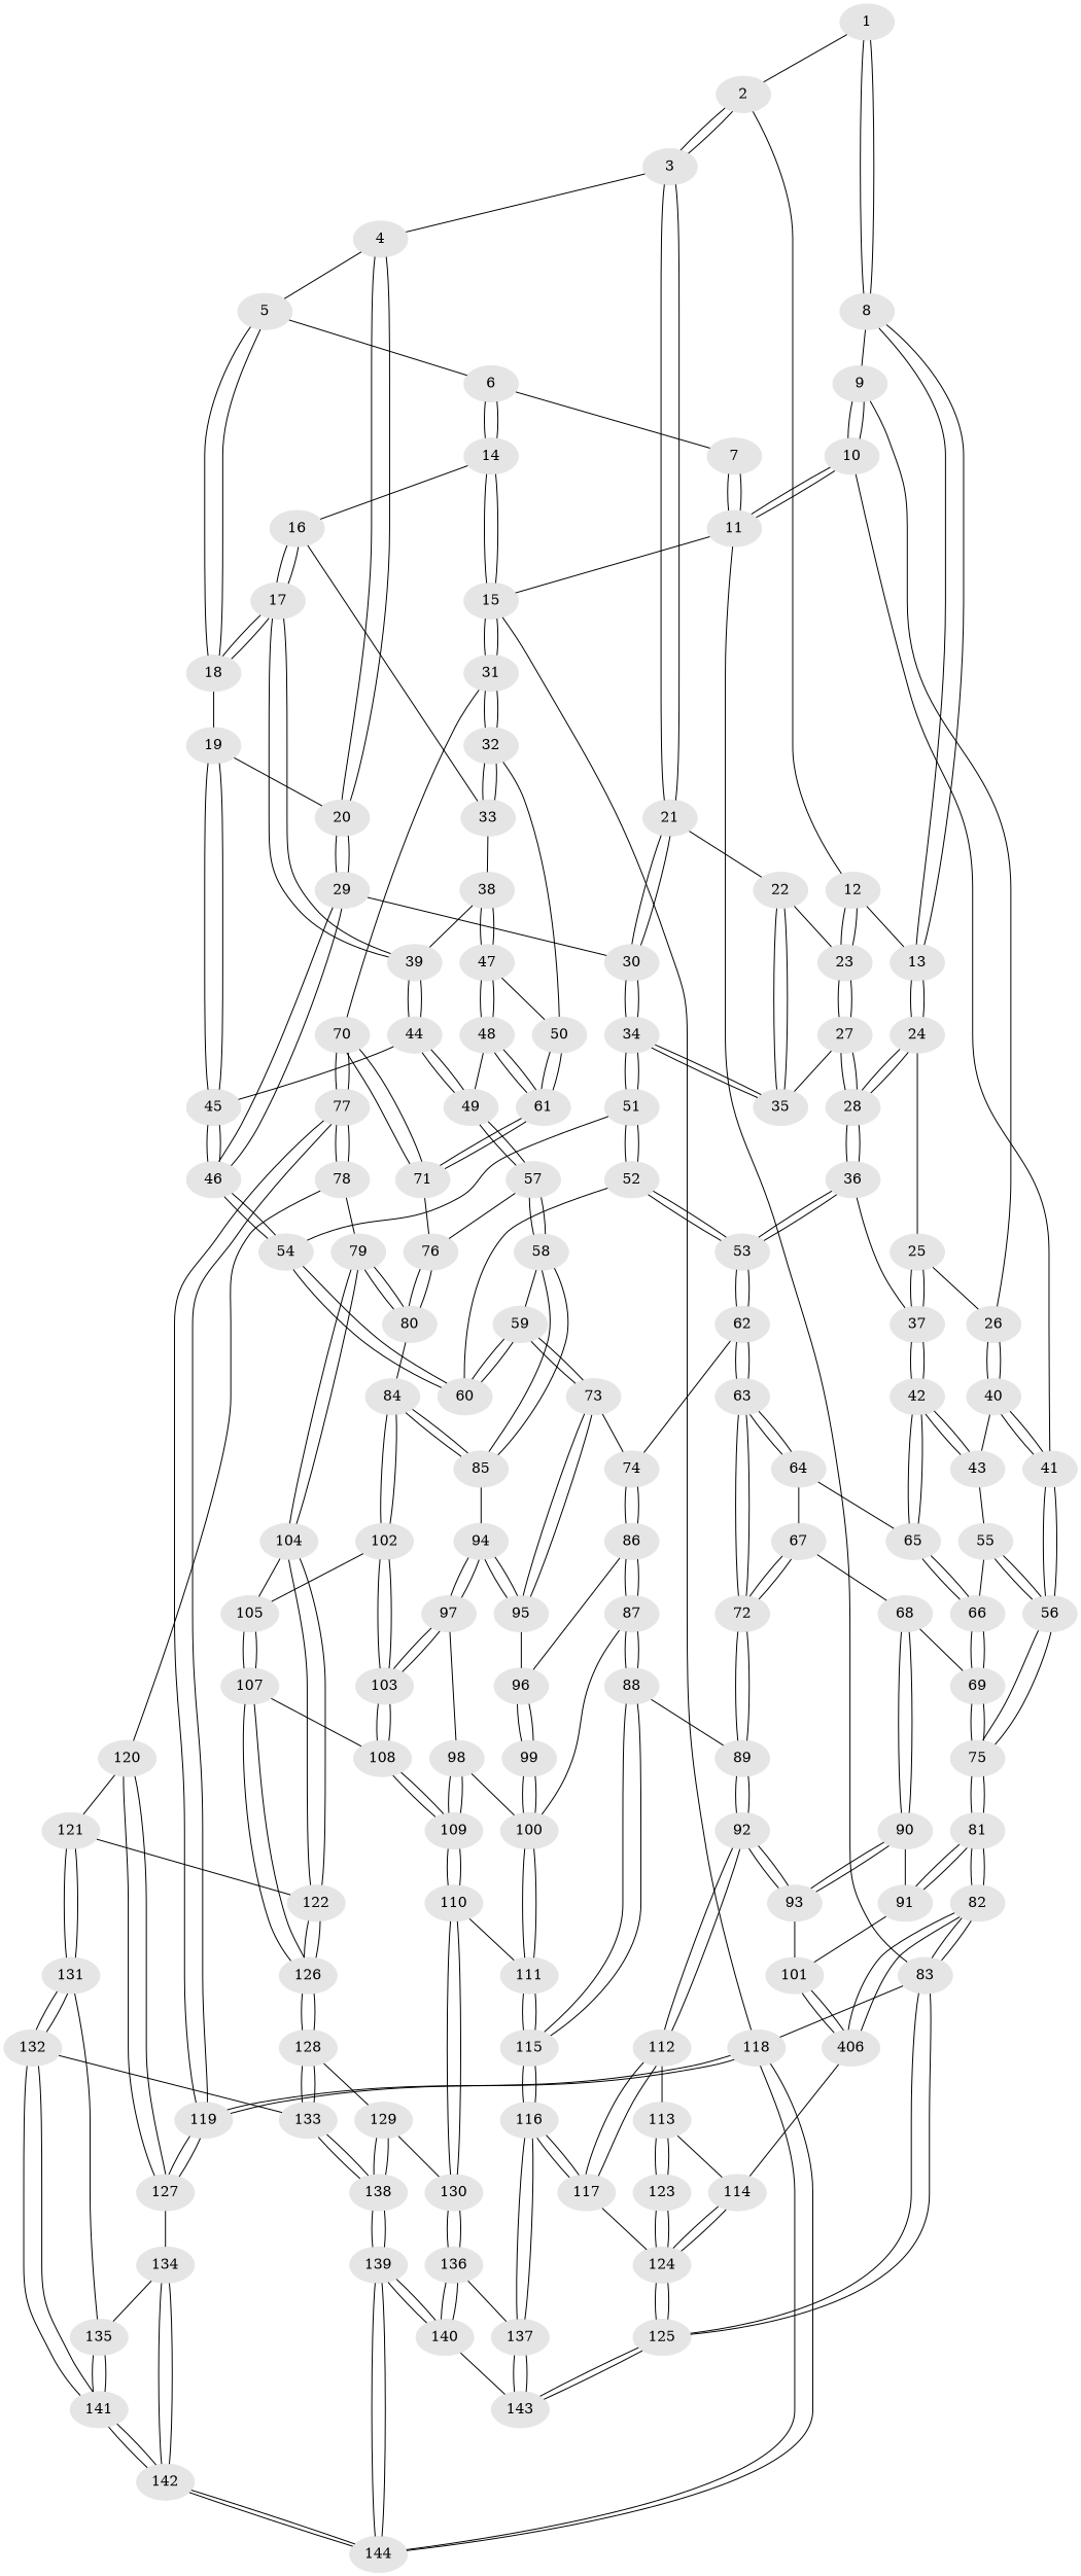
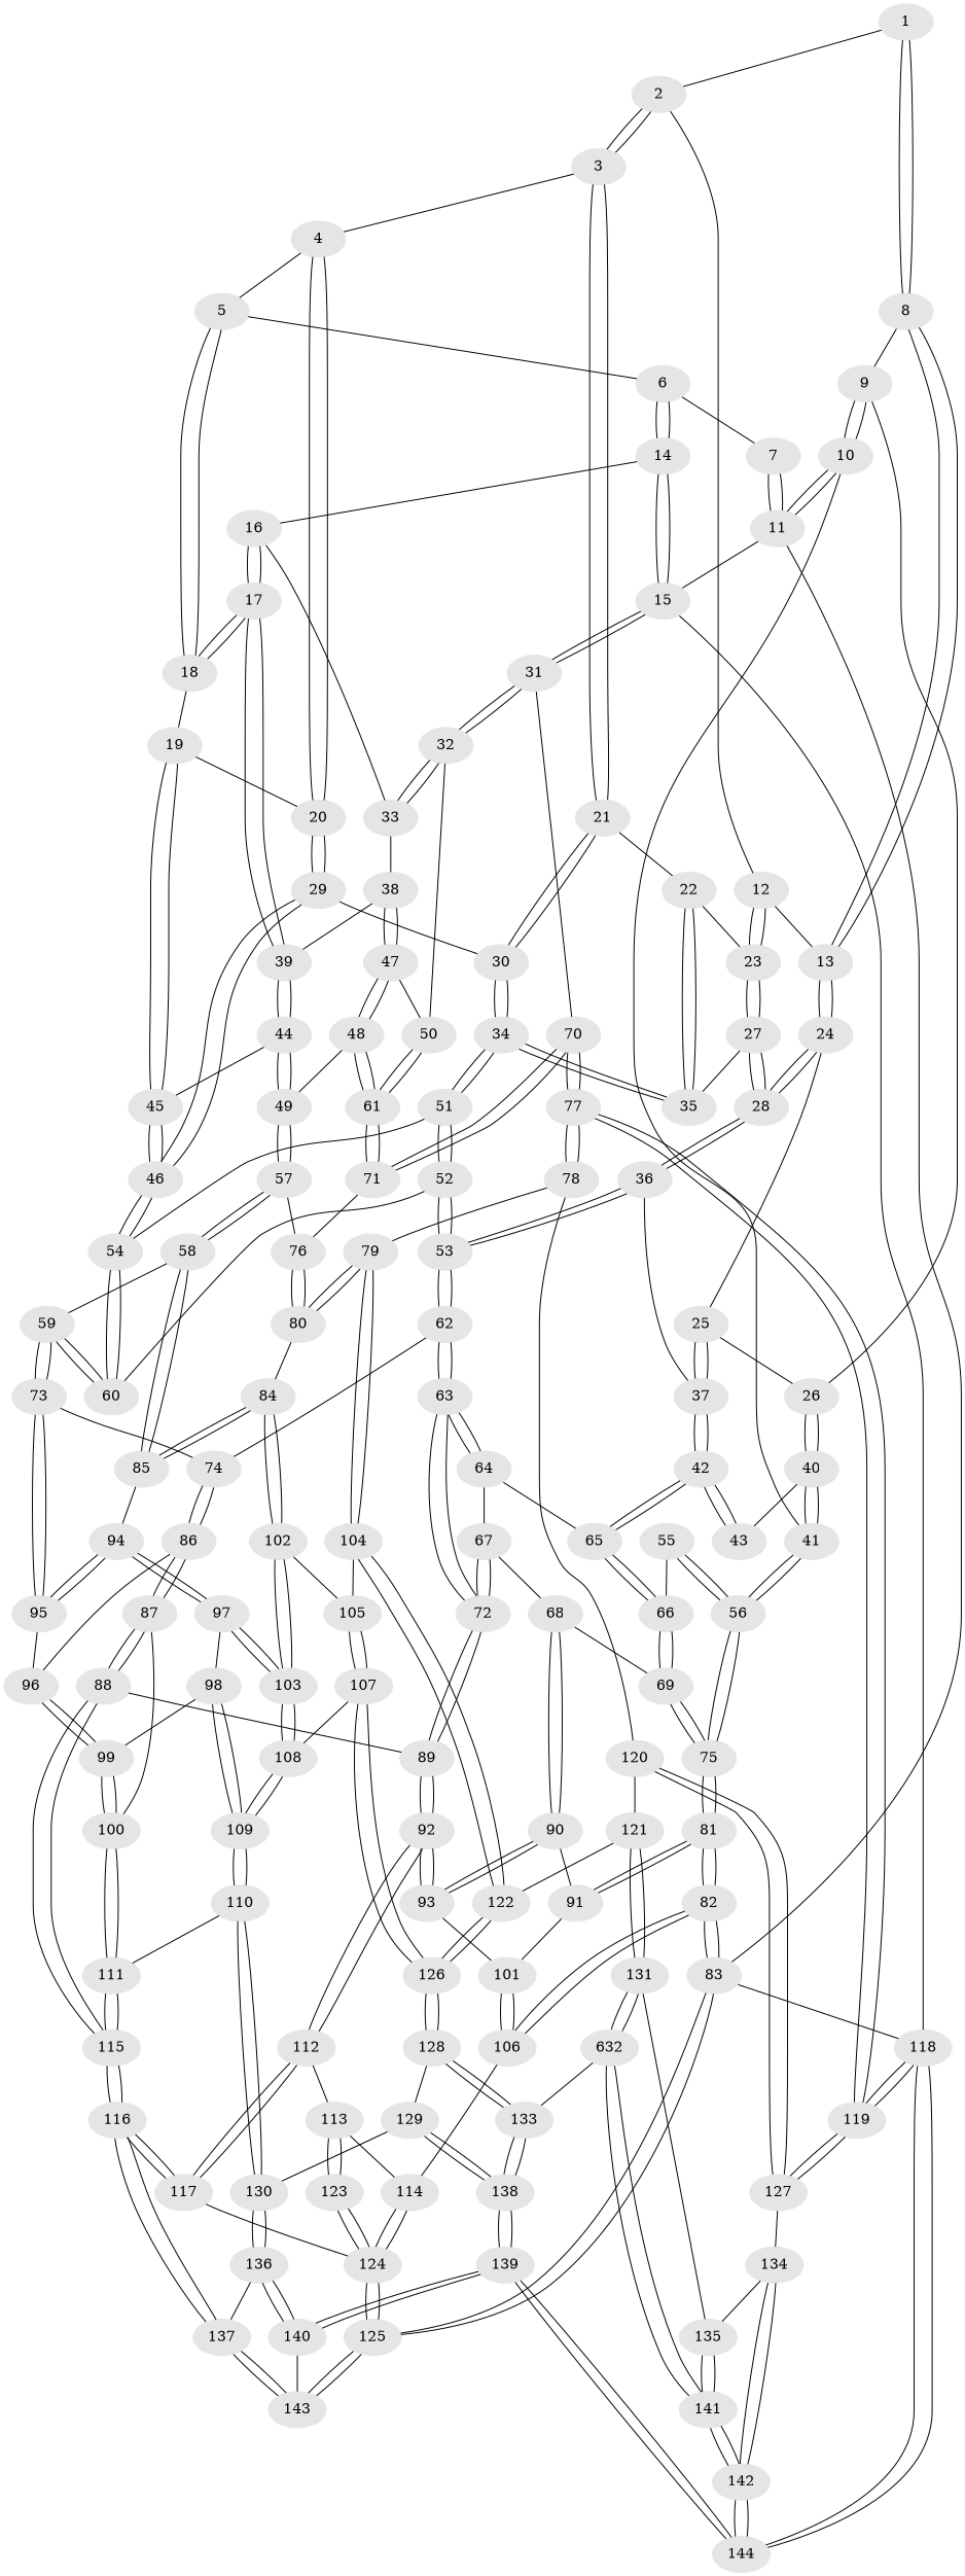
  graph {
    node [color=gray90 style=filled]
    1
    2
    8
    3
    12
    9
    13
    4
    21
    23
    5
    20
    22
    30
    6
    18
    29
    7
    14
    19
    11
    15
    16
    83
    10
    26
    24
    41
    40
    56
    31
    118
    125
    27
    25
    28
    17
    33
    32
    70
    119
    144
    39
    38
    44
    45
    46
    35
    34
    37
    36
    42
    43
    53
    54
    51
    50
    71
    77
    61
    47
    52
    62
    65
    48
    49
    55
    75
    66
    57
    60
    58
    76
    63
    74
    69
    81
    59
    85
    80
    73
    94
    95
    64
    72
    86
    67
    89
    68
    90
    91
    93
    78
    92
    96
    87
    82
    84
    79
    120
    127
    104
    121
    105
    122
    102
-   106 [label=406]
+   106
    101
    114
    143
    103
    97
    88
    100
    99
    115
    111
    116
    112
    113
    117
    98
    109
    108
    110
    107
    126
    124
    128
    130
    136
    123
    137
    134
    131
-   132
+   132 [label=632]
    135
    129
    133
    142
    138
    139
    140
    141
    1 -- 2
    1 -- 8
    1 -- 8
    2 -- 3
    2 -- 3
    2 -- 12
    8 -- 9
    8 -- 13
    8 -- 13
    3 -- 4
    3 -- 21
    3 -- 21
    12 -- 13
    12 -- 23
    12 -- 23
    9 -- 10
    9 -- 10
    9 -- 26
    13 -- 24
    13 -- 24
    4 -- 5
    4 -- 20
    4 -- 20
    21 -- 22
    21 -- 30
    21 -- 30
    23 -- 27
    23 -- 27
    5 -- 6
    5 -- 18
    5 -- 18
    20 -- 29
    20 -- 29
    22 -- 23
    22 -- 35
    22 -- 35
    30 -- 34
    30 -- 34
    6 -- 7
    6 -- 14
    6 -- 14
    18 -- 19
    29 -- 30
    29 -- 46
    29 -- 46
    7 -- 11
    7 -- 11
    14 -- 15
    14 -- 15
    14 -- 16
    19 -- 20
    19 -- 45
    19 -- 45
    11 -- 15
    11 -- 83
    15 -- 31
    15 -- 31
    15 -- 118
    16 -- 17
    16 -- 17
    16 -- 33
    83 -- 118
    83 -- 125
    83 -- 125
    10 -- 11
    10 -- 11
    10 -- 41
    26 -- 40
    26 -- 40
    24 -- 25
    24 -- 28
    24 -- 28
    41 -- 56
    41 -- 56
    40 -- 41
    40 -- 41
    40 -- 43
    56 -- 75
    56 -- 75
    31 -- 32
    31 -- 32
    31 -- 70
    118 -- 119
    118 -- 119
    118 -- 144
    118 -- 144
    125 -- 143
    125 -- 143
    27 -- 28
    27 -- 28
    27 -- 35
    25 -- 26
    25 -- 37
    25 -- 37
    28 -- 36
    28 -- 36
    17 -- 18
    17 -- 18
    17 -- 39
    17 -- 39
    33 -- 38
    32 -- 33
    32 -- 33
    32 -- 50
    70 -- 71
    70 -- 71
    70 -- 77
    70 -- 77
    119 -- 127
    119 -- 127
    39 -- 44
    39 -- 44
    38 -- 39
    38 -- 47
    38 -- 47
    44 -- 45
    44 -- 49
    44 -- 49
    45 -- 46
    45 -- 46
    46 -- 54
    46 -- 54
    34 -- 35
    34 -- 35
    34 -- 51
    34 -- 51
    37 -- 42
    37 -- 42
    36 -- 37
    36 -- 53
    36 -- 53
    42 -- 43
    42 -- 43
    42 -- 65
    42 -- 65
-   43 -- 55
    53 -- 62
    53 -- 62
    54 -- 60
    54 -- 60
    51 -- 54
    51 -- 52
    51 -- 52
    50 -- 61
    50 -- 61
    71 -- 76
    77 -- 119
    77 -- 119
    77 -- 78
    77 -- 78
    61 -- 71
    61 -- 71
    47 -- 50
    47 -- 48
    47 -- 48
    52 -- 53
    52 -- 53
    52 -- 60
    62 -- 63
    62 -- 63
    62 -- 74
    65 -- 66
    65 -- 66
    48 -- 61
    48 -- 61
    48 -- 49
    49 -- 57
    49 -- 57
    55 -- 56
    55 -- 56
    55 -- 66
    75 -- 81
    75 -- 81
    66 -- 69
    66 -- 69
    57 -- 58
    57 -- 58
    57 -- 76
    58 -- 59
    58 -- 85
    58 -- 85
    76 -- 80
    76 -- 80
    63 -- 64
    63 -- 64
    63 -- 72
    63 -- 72
    74 -- 86
    74 -- 86
    69 -- 75
    69 -- 75
    81 -- 91
    81 -- 91
    81 -- 82
    81 -- 82
    59 -- 60
    59 -- 60
    59 -- 73
    59 -- 73
    85 -- 94
    80 -- 84
    73 -- 74
    73 -- 95
    73 -- 95
    94 -- 95
    94 -- 95
    94 -- 97
    94 -- 97
    95 -- 96
    64 -- 65
    64 -- 67
    72 -- 89
    72 -- 89
    86 -- 96
    86 -- 87
    86 -- 87
    67 -- 72
    67 -- 72
    67 -- 68
    89 -- 92
    89 -- 92
    68 -- 69
    68 -- 90
    68 -- 90
    90 -- 91
    90 -- 93
    90 -- 93
    91 -- 101
    93 -- 101
    78 -- 79
    78 -- 120
    92 -- 93
    92 -- 93
    92 -- 112
    92 -- 112
    96 -- 99
    96 -- 99
    87 -- 88
    87 -- 88
    87 -- 100
    82 -- 83
    82 -- 83
    82 -- 106
    82 -- 106
    84 -- 85
    84 -- 85
    84 -- 102
    84 -- 102
    79 -- 80
    79 -- 80
    79 -- 104
    79 -- 104
    120 -- 127
    120 -- 127
    120 -- 121
    127 -- 134
    104 -- 105
    104 -- 122
    104 -- 122
    121 -- 122
    121 -- 131
    121 -- 131
    105 -- 107
    105 -- 107
    122 -- 126
    122 -- 126
    102 -- 105
    102 -- 103
    102 -- 103
    106 -- 114
    101 -- 106
    101 -- 106
    114 -- 124
    114 -- 124
    103 -- 108
    103 -- 108
    97 -- 103
    97 -- 103
    97 -- 98
    88 -- 89
    88 -- 115
    88 -- 115
    100 -- 111
    100 -- 111
    99 -- 100
    99 -- 100
    115 -- 116
    115 -- 116
    111 -- 115
    111 -- 115
    116 -- 117
    116 -- 117
    116 -- 137
    116 -- 137
    112 -- 113
    112 -- 117
    112 -- 117
    113 -- 114
    113 -- 123
    113 -- 123
    117 -- 124
-   98 -- 100
+   98 -- 99
    98 -- 109
    98 -- 109
    109 -- 110
    109 -- 110
    108 -- 109
    108 -- 109
    110 -- 111
    110 -- 130
    110 -- 130
    107 -- 108
    107 -- 126
    107 -- 126
    126 -- 128
    126 -- 128
    124 -- 125
    124 -- 125
    128 -- 129
    128 -- 133
    128 -- 133
    130 -- 136
    130 -- 136
    136 -- 137
    136 -- 140
    136 -- 140
    123 -- 124
    123 -- 124
    137 -- 143
    137 -- 143
    134 -- 135
    134 -- 142
    134 -- 142
    131 -- 132
    131 -- 132
    131 -- 135
    132 -- 133
    132 -- 141
    132 -- 141
    135 -- 141
    135 -- 141
    129 -- 130
    129 -- 138
    129 -- 138
    133 -- 138
    133 -- 138
    142 -- 144
    142 -- 144
    138 -- 139
    138 -- 139
    139 -- 144
    139 -- 144
    139 -- 140
    139 -- 140
    140 -- 143
    141 -- 142
    141 -- 142
  }
